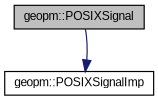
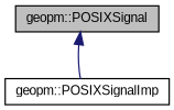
  digraph {
    fontname="Liberation Sans"
    node [color=black fontname="Liberation Sans" fontsize=10 shape=record style=filled]
    n1 [fillcolor=grey75 fontcolor=black height=0.2 label="geopm::POSIXSignal" width=0.4]
    n2 [fillcolor=white height=0.2 label="geopm::POSIXSignalImp" width=0.4]
-   n2 -> n1 [color=midnightblue dir=back fontname="Liberation Sans" fontsize=10 labelfontname=Helvetica labelfontsize=10 style=solid]
+   n1 -> n2 [color=midnightblue dir=back fontname="Liberation Sans" fontsize=10 labelfontname=Helvetica labelfontsize=10 style=solid]
  }
